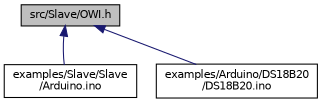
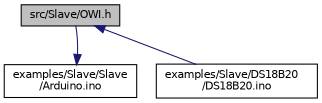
  digraph {
    node [color=black fillcolor=white fontname=Helvetica fontsize=10 shape=record style=filled]
    edge [color=midnightblue dir=back fontname=Helvetica fontsize=10 labelfontname=Helvetica labelfontsize=10 style=solid]
    n1 [fillcolor=grey75 fontcolor=black height=0.2 label="src/Slave/OWI.h" width=0.4]
    n2 [height=0.2 label="examples/Slave/Slave\l/Arduino.ino" width=0.4]
-   n3 [height=0.2 label="examples/Arduino/DS18B20\l/DS18B20.ino" width=0.4]
-   n1 -> n2
+   n3 [height=0.2 label="examples/Slave/DS18B20\l/DS18B20.ino" width=0.4]
+   n2 -> n1
    n1 -> n3
  }
